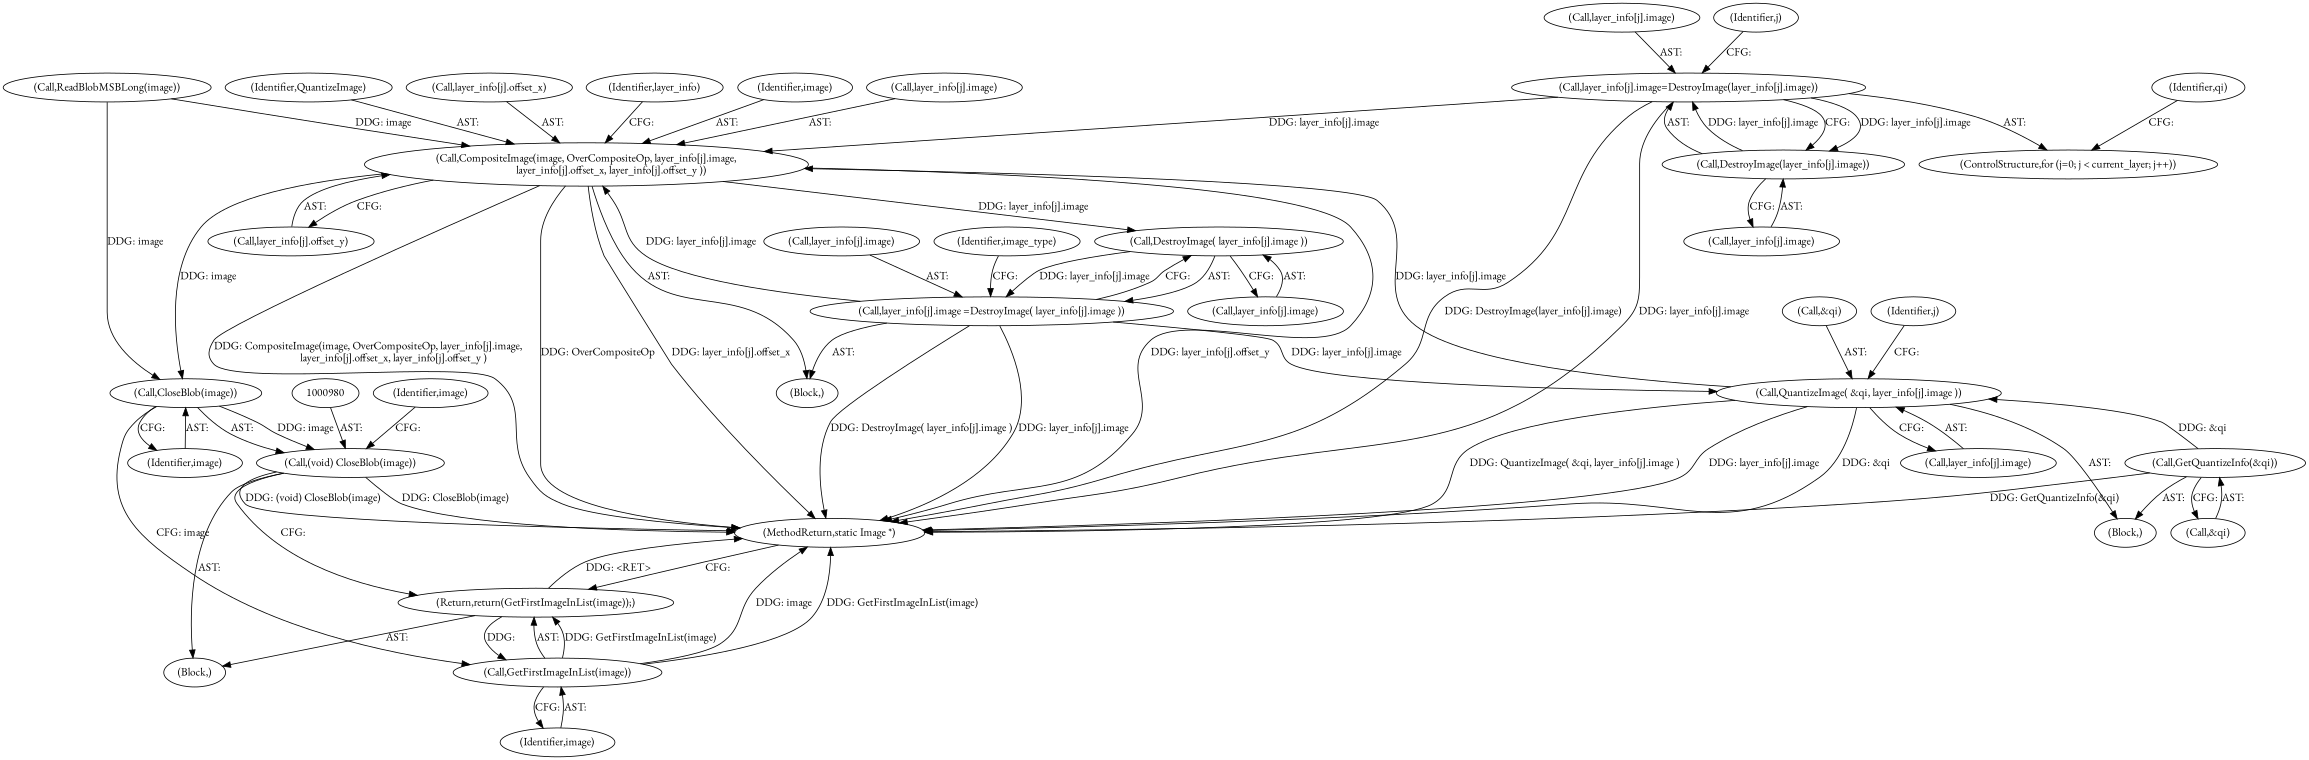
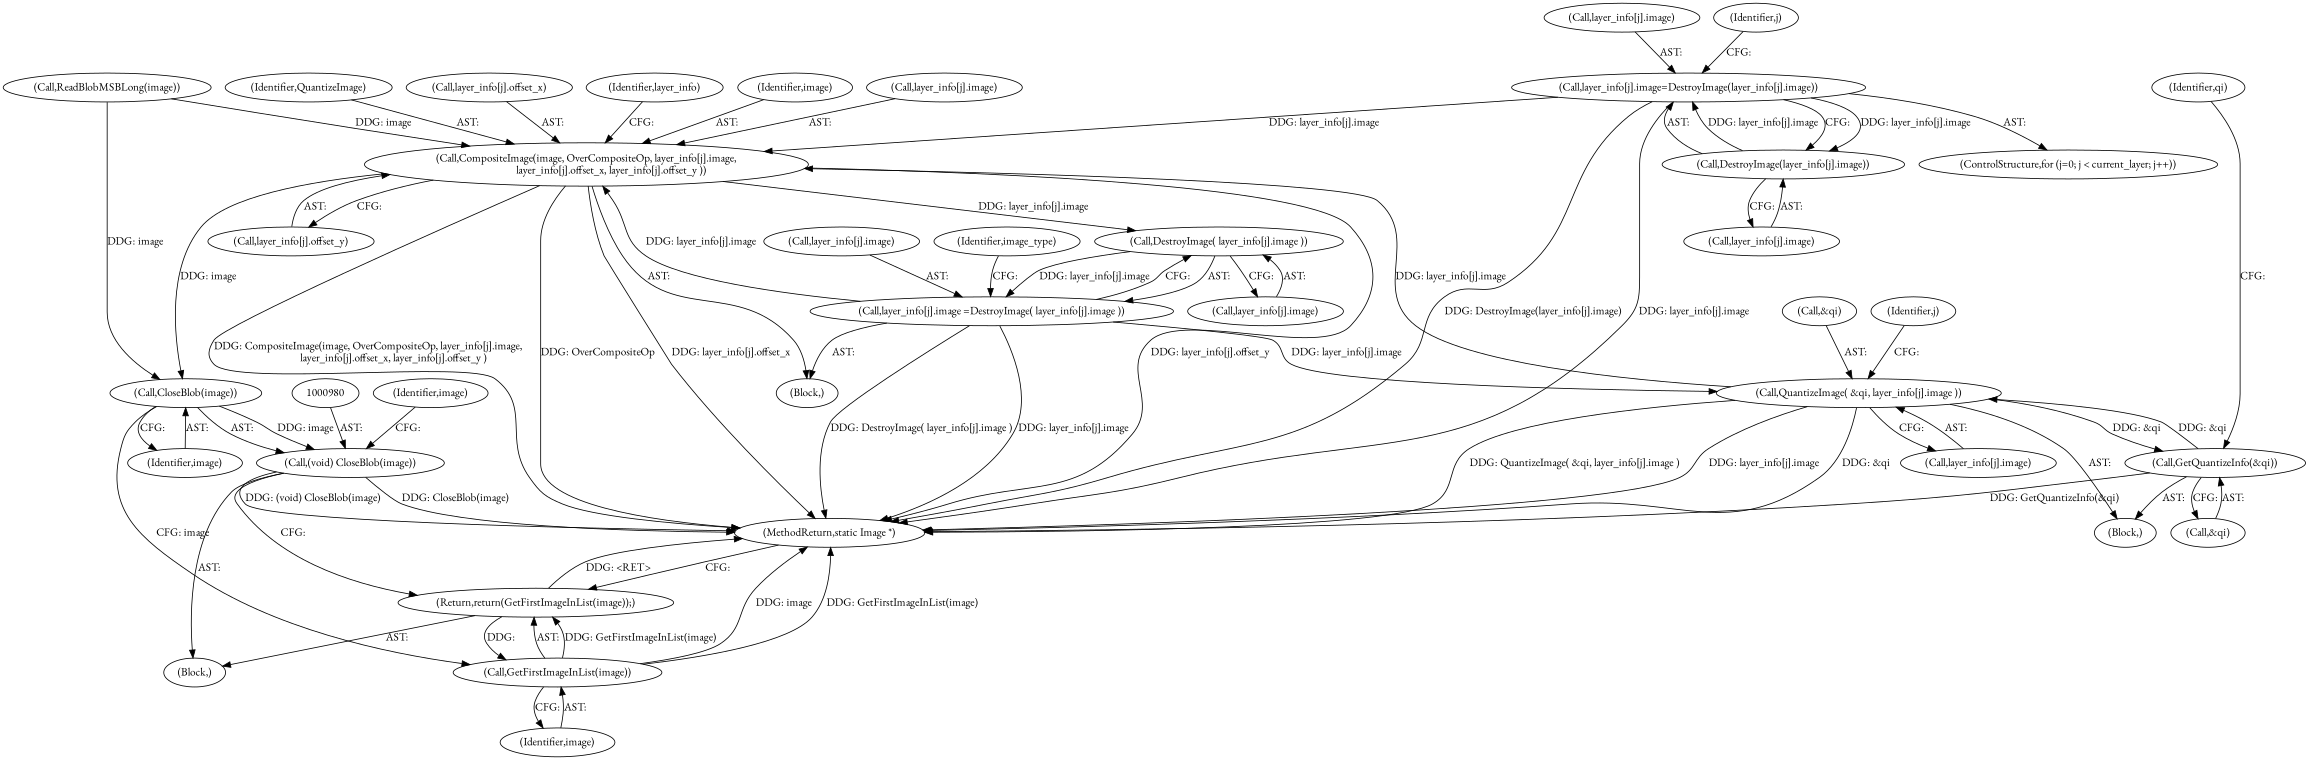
  digraph {
    fontname="EB Garamond"
    node [fontname="EB Garamond"]
    edge [fontname="EB Garamond"]
    n1 [label="(Call,layer_info[j].image=DestroyImage(layer_info[j].image))"]
    n2 [label="(Call,DestroyImage(layer_info[j].image))"]
    n3 [label="(Call,CompositeImage(image, OverCompositeOp, layer_info[j].image,\n                     layer_info[j].offset_x, layer_info[j].offset_y ))"]
    n4 [label="(ControlStructure,for (j=0; j < current_layer; j++))"]
    n5 [label="(MethodReturn,static Image *)"]
    n6 [label="(Call,layer_info[j].image)"]
    n7 [label="(Call,DestroyImage( layer_info[j].image ))"]
    n8 [label="(Call,CloseBlob(image))"]
    n9 [label="(Block,)"]
    n10 [label="(Call,layer_info[j].offset_y)"]
    n11 [label="(Return,return(GetFirstImageInList(image));)"]
    n12 [label="(Call,layer_info[j].image =DestroyImage( layer_info[j].image ))"]
    n13 [label="(Call,layer_info[j].image)"]
    n14 [label="(Call,(void) CloseBlob(image))"]
    n15 [label="(Call,GetFirstImageInList(image))"]
    n16 [label="(Identifier,image)"]
    n17 [label="(Call,QuantizeImage( &qi, layer_info[j].image ))"]
    n18 [label="(Call,GetQuantizeInfo(&qi))"]
    n19 [label="(Block,)"]
    n20 [label="(Call,layer_info[j].image)"]
    n21 [label="(Call,&qi)"]
    n22 [label="(Block,)"]
    n23 [label="(Identifier,image)"]
    n24 [label="(Call,layer_info[j].image)"]
    n25 [label="(Identifier,image_type)"]
    n26 [label="(Call,&qi)"]
    n27 [label="(Identifier,j)"]
    n28 [label="(Identifier,qi)"]
    n29 [label="(Call,ReadBlobMSBLong(image))"]
    n30 [label="(Call,layer_info[j].image)"]
    n31 [label="(Call,layer_info[j].offset_x)"]
    n32 [label="(Identifier,j)"]
    n33 [label="(Identifier,layer_info)"]
    n34 [label="(Identifier,image)"]
    n35 [label="(Identifier,image)"]
    n36 [label="(Call,layer_info[j].image)"]
    n37 [label="(Identifier,QuantizeImage)"]
    1000980
    n1 -> n2 [label="CFG: "]
    n1 -> n2 [label="DDG: layer_info[j].image"]
    n1 -> n3 [label="DDG: layer_info[j].image"]
    n1 -> n4 [label="AST: "]
    n1 -> n5 [label="DDG: DestroyImage(layer_info[j].image)"]
    n1 -> n5 [label="DDG: layer_info[j].image"]
    n2 -> n1 [label="AST: "]
    n2 -> n1 [label="DDG: layer_info[j].image"]
    n2 -> n6 [label="CFG: "]
    n3 -> n5 [label="DDG: layer_info[j].offset_y"]
    n3 -> n5 [label="DDG: OverCompositeOp"]
    n3 -> n5 [label="DDG: layer_info[j].offset_x"]
    n3 -> n5 [label="DDG: CompositeImage(image, OverCompositeOp, layer_info[j].image,\n                     layer_info[j].offset_x, layer_info[j].offset_y )"]
    n3 -> n7 [label="DDG: layer_info[j].image"]
    n3 -> n8 [label="DDG: image"]
    n3 -> n9 [label="AST: "]
    n3 -> n10 [label="CFG: "]
    n5 -> n11 [label="CFG: "]
    n6 -> n2 [label="AST: "]
    n7 -> n12 [label="AST: "]
    n7 -> n12 [label="DDG: layer_info[j].image"]
    n7 -> n13 [label="CFG: "]
    n8 -> n14 [label="AST: "]
    n8 -> n14 [label="DDG: image"]
    n8 -> n15 [label="CFG: image"]
    n8 -> n16 [label="CFG: "]
    n10 -> n3 [label="AST: "]
    n11 -> n5 [label="DDG: <RET>"]
    n11 -> n15 [label="DDG: "]
    n11 -> n22 [label="AST: "]
    n12 -> n3 [label="DDG: layer_info[j].image"]
    n12 -> n5 [label="DDG: DestroyImage( layer_info[j].image )"]
    n12 -> n5 [label="DDG: layer_info[j].image"]
    n12 -> n7 [label="CFG: "]
    n12 -> n9 [label="AST: "]
    n12 -> n17 [label="DDG: layer_info[j].image"]
    n13 -> n7 [label="AST: "]
    n14 -> n5 [label="DDG: CloseBlob(image)"]
    n14 -> n5 [label="DDG: (void) CloseBlob(image)"]
    n14 -> n11 [label="CFG: "]
    n14 -> n22 [label="AST: "]
    n15 -> n5 [label="DDG: image"]
    n15 -> n5 [label="DDG: GetFirstImageInList(image)"]
    n15 -> n11 [label="AST: "]
    n15 -> n11 [label="DDG: GetFirstImageInList(image)"]
    n15 -> n23 [label="CFG: "]
    n16 -> n8 [label="AST: "]
    n17 -> n3 [label="DDG: layer_info[j].image"]
    n17 -> n5 [label="DDG: QuantizeImage( &qi, layer_info[j].image )"]
    n17 -> n5 [label="DDG: layer_info[j].image"]
    n17 -> n5 [label="DDG: &qi"]
+   n17 -> n18 [label="DDG: &qi"]
    n17 -> n19 [label="AST: "]
    n17 -> n20 [label="CFG: "]
    n18 -> n5 [label="DDG: GetQuantizeInfo(&qi)"]
    n18 -> n17 [label="DDG: &qi"]
    n18 -> n19 [label="AST: "]
    n18 -> n21 [label="CFG: "]
    n20 -> n17 [label="AST: "]
    n21 -> n18 [label="AST: "]
    n23 -> n15 [label="AST: "]
    n24 -> n12 [label="AST: "]
    n25 -> n12 [label="CFG: "]
    n26 -> n17 [label="AST: "]
    n27 -> n17 [label="CFG: "]
-   n28 -> n4 [label="CFG: "]
+   n28 -> n18 [label="CFG: "]
    n29 -> n3 [label="DDG: image"]
    n29 -> n8 [label="DDG: image"]
    n30 -> n1 [label="AST: "]
    n31 -> n3 [label="AST: "]
    n32 -> n1 [label="CFG: "]
    n33 -> n3 [label="CFG: "]
    n34 -> n3 [label="AST: "]
    n35 -> n14 [label="CFG: "]
    n36 -> n3 [label="AST: "]
    n37 -> n3 [label="AST: "]
    1000980 -> n14 [label="AST: "]
  }
